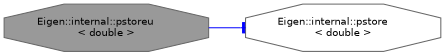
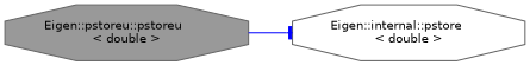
  digraph {
    rankdir=LR
    node [fontname=Helvetica fontsize=10 shape=octagon style=filled]
-   n1 [color=gray40 fillcolor=grey60 fontcolor=black height=0.2 label="Eigen::internal::pstoreu\l\< double \>" width=0.4]
+   n1 [color=gray40 fillcolor=grey60 fontcolor=black height=0.2 label="Eigen::pstoreu::pstoreu\l\< double \>" width=0.4]
    n2 [color=grey40 fillcolor=white height=0.2 label="Eigen::internal::pstore\l\< double \>" width=0.4]
    n1 -> n2 [color=blue fontname=Helvetica fontsize=10 labelfontname=Helvetica labelfontsize=10 style=solid arrowhead=tee]
  }
